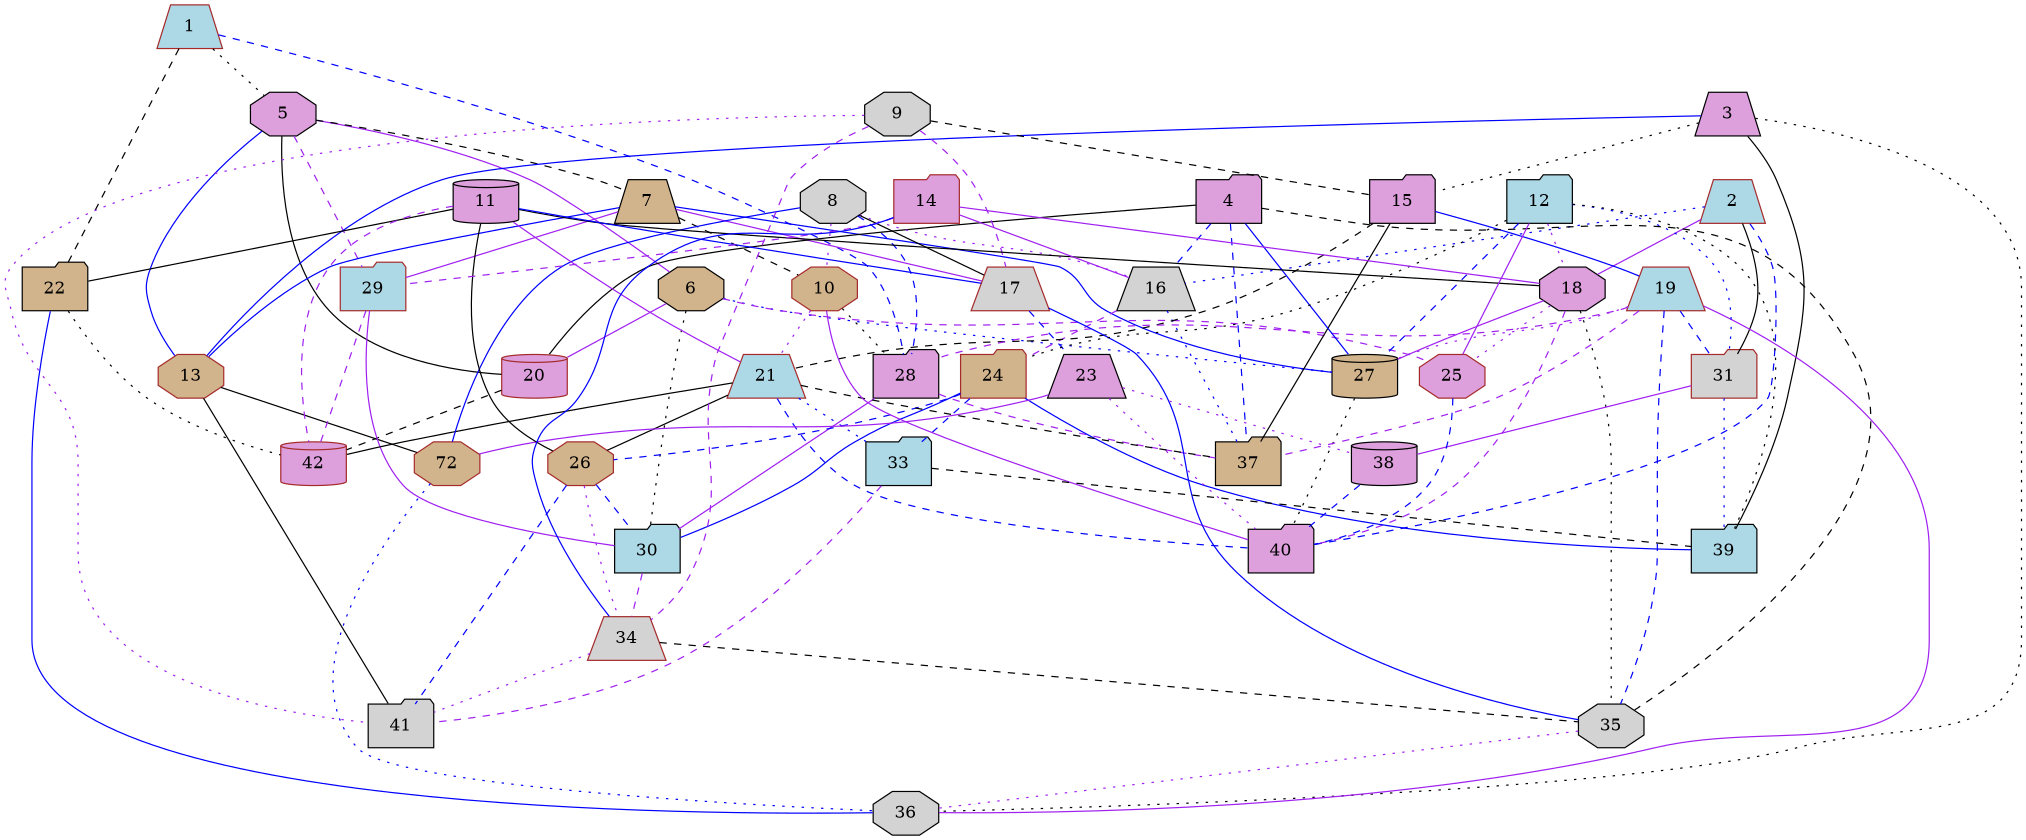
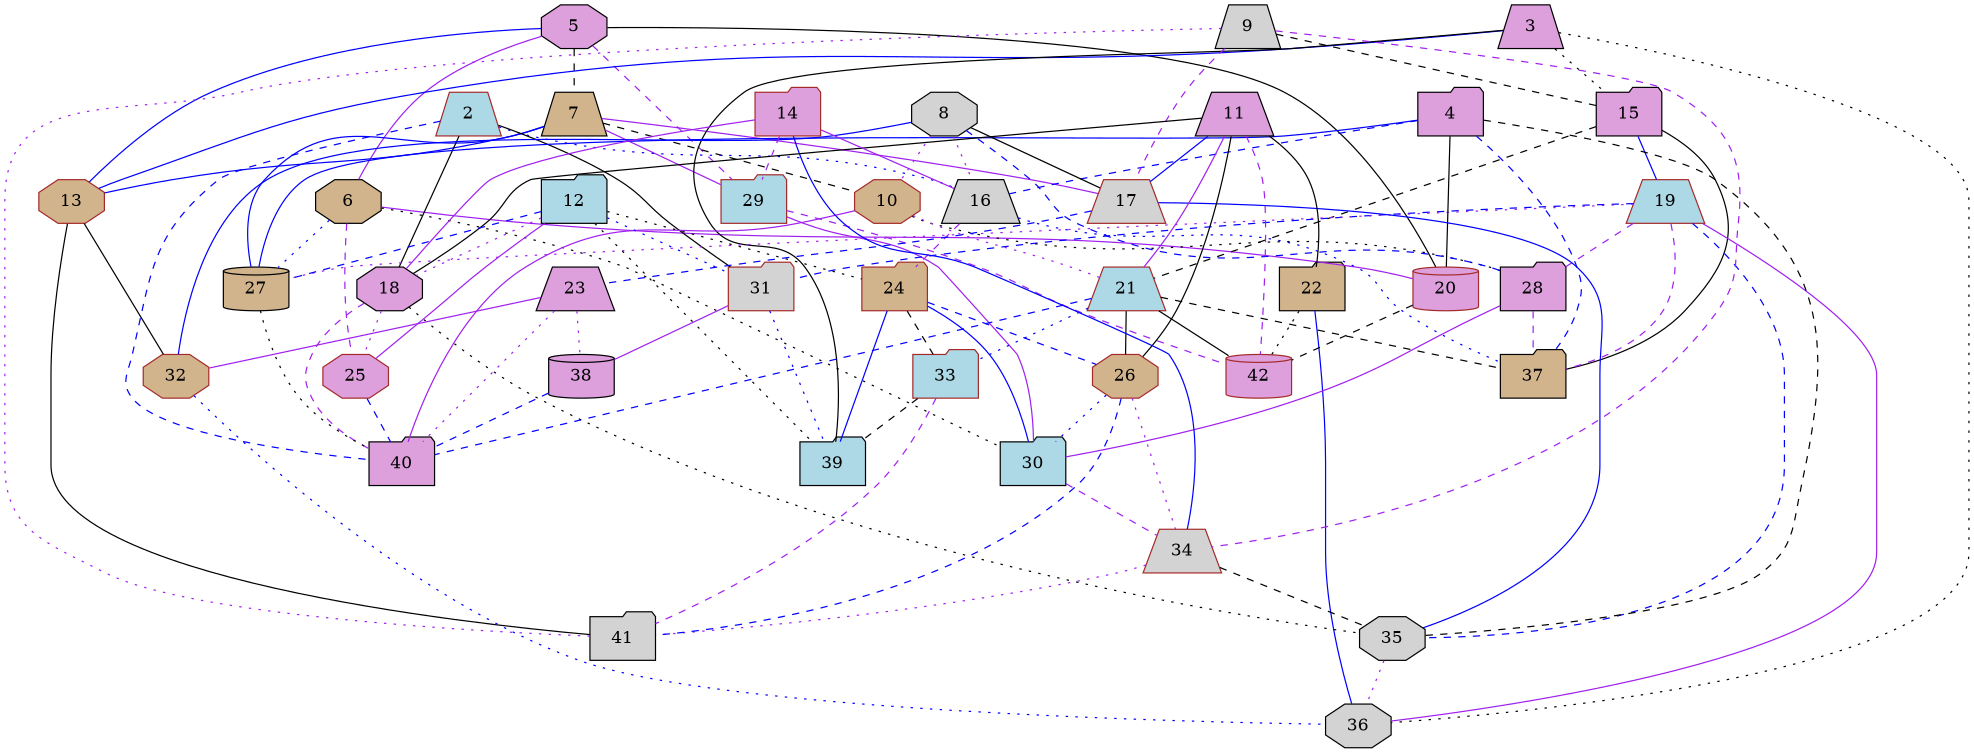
  graph {
    node [color=black fillcolor=plum shape=folder style=filled]
    edge [color=purple style=solid weight=1.0]
-   1 [color=brown fillcolor=lightblue shape=trapezium]
    5 [shape=octagon]
    22 [fillcolor=tan]
    28
    13 [color=brown fillcolor=tan shape=octagon]
    20 [color=brown shape=cylinder]
    6 [fillcolor=tan shape=octagon]
    7 [fillcolor=tan shape=trapezium]
    29 [color=brown fillcolor=lightblue]
    36 [fillcolor=lightgrey shape=octagon]
    42 [color=brown shape=cylinder]
    37 [fillcolor=tan]
    30 [fillcolor=lightblue]
    2 [color=brown fillcolor=lightblue shape=trapezium]
    16 [fillcolor=lightgrey shape=trapezium]
    18 [shape=octagon]
    31 [color=brown fillcolor=lightgrey]
    40
    24 [color=brown fillcolor=tan]
    27 [fillcolor=tan shape=cylinder]
    35 [fillcolor=lightgrey shape=octagon]
    25 [color=brown shape=octagon]
    39 [fillcolor=lightblue]
    38 [shape=cylinder]
    3 [shape=trapezium]
    15
-   32 [color=brown fillcolor=tan shape=octagon label=72]
+   32 [color=brown fillcolor=tan shape=octagon]
    41 [fillcolor=lightgrey]
    21 [color=brown fillcolor=lightblue shape=trapezium]
    19 [color=brown fillcolor=lightblue shape=trapezium]
    4
    10 [color=brown fillcolor=tan shape=octagon]
    17 [color=brown fillcolor=lightgrey shape=trapezium]
    34 [color=brown fillcolor=lightgrey shape=trapezium]
    23 [shape=trapezium]
    8 [fillcolor=lightgrey shape=octagon]
-   9 [fillcolor=lightgrey shape=octagon]
+   9 [fillcolor=lightgrey shape=trapezium]
    26 [color=brown fillcolor=tan shape=octagon]
-   33 [fillcolor=lightblue]
-   11 [shape=cylinder]
+   33 [color=brown fillcolor=lightblue]
+   11 [shape=trapezium]
    12 [fillcolor=lightblue]
    14 [color=brown]
-   1 -- 5 [color=black style=dotted]
-   1 -- 22 [color=black style=dashed weight=2.0]
-   1 -- 28 [color=blue style=dashed]
    5 -- 13 [color=blue]
    5 -- 20 [color=black]
    5 -- 6
    5 -- 7 [color=black style=dashed]
    5 -- 29 [style=dashed]
    22 -- 36 [color=blue weight=2.0]
    22 -- 42 [color=black style=dotted]
    28 -- 37 [style=dashed]
    28 -- 30
    13 -- 32 [color=black]
    13 -- 41 [color=black weight=2.0]
    20 -- 42 [color=black style=dashed]
    6 -- 20
    6 -- 30 [color=black style=dotted]
    6 -- 27 [color=blue style=dotted weight=2.0]
    6 -- 25 [style=dashed]
    7 -- 13 [color=blue]
    7 -- 29
    7 -- 27 [color=blue]
    7 -- 10 [color=black style=dashed]
    7 -- 17
    29 -- 42 [style=dashed weight=2.0]
    29 -- 30
    30 -- 34 [style=dashed]
    2 -- 16 [color=blue style=dotted]
-   2 -- 18
+   2 -- 18 [color=black]
    2 -- 31 [color=black]
    2 -- 40 [color=blue style=dashed]
    16 -- 37 [color=blue style=dotted]
    16 -- 24 [style=dashed]
    18 -- 40 [style=dashed]
-   18 -- 27
    18 -- 35 [color=black style=dotted weight=3.0]
    18 -- 25 [style=dotted]
    31 -- 39 [color=blue style=dotted]
    31 -- 38 [weight=2.0]
    24 -- 30 [color=blue]
    24 -- 39 [color=blue]
    24 -- 26 [color=blue style=dashed]
-   24 -- 33 [color=blue style=dashed]
+   24 -- 33 [color=black style=dashed]
    27 -- 40 [color=black style=dotted]
    35 -- 36 [style=dotted]
    25 -- 40 [color=blue style=dashed]
    38 -- 40 [color=blue style=dashed]
    3 -- 13 [color=blue]
    3 -- 36 [color=black style=dotted]
    3 -- 39 [color=black]
    3 -- 15 [color=black style=dotted]
    15 -- 37 [color=black]
    15 -- 21 [color=black style=dashed]
    15 -- 19 [color=blue weight=2.0]
    32 -- 36 [color=blue style=dotted]
    21 -- 42 [color=black]
    21 -- 37 [color=black style=dashed]
    21 -- 40 [color=blue style=dashed]
    21 -- 26 [color=black]
    21 -- 33 [color=blue style=dotted]
    19 -- 28 [style=dashed]
    19 -- 36
    19 -- 37 [style=dashed]
    19 -- 31 [color=blue style=dashed]
    19 -- 27 [style=dotted]
    19 -- 35 [color=blue style=dashed]
    4 -- 20 [color=black]
    4 -- 37 [color=blue style=dashed]
    4 -- 16 [color=blue style=dashed]
    4 -- 27 [color=blue]
    4 -- 35 [color=black style=dashed]
    10 -- 28 [color=black style=dotted]
    10 -- 40 [weight=2.0]
    10 -- 21 [style=dotted]
    17 -- 35 [color=blue]
    17 -- 23 [color=blue style=dashed]
    34 -- 35 [color=black style=dashed]
    34 -- 41 [style=dotted]
    23 -- 40 [style=dotted weight=2.0]
    23 -- 38 [style=dotted]
    23 -- 32 [weight=2.0]
    8 -- 28 [color=blue style=dashed]
    8 -- 16 [style=dotted]
    8 -- 32 [color=blue weight=2.0]
    8 -- 10 [style=dotted]
    8 -- 17 [color=black]
    9 -- 15 [color=black style=dashed]
    9 -- 41 [style=dotted]
    9 -- 17 [style=dashed]
    9 -- 34 [style=dashed]
-   26 -- 30 [color=blue style=dashed]
+   26 -- 30 [color=blue style=dotted]
    26 -- 41 [color=blue style=dashed]
    26 -- 34 [style=dotted]
    33 -- 39 [color=black style=dashed]
    33 -- 41 [style=dashed]
    11 -- 22 [color=black]
    11 -- 42 [style=dashed]
    11 -- 18 [color=black]
    11 -- 21
    11 -- 17 [color=blue]
    11 -- 26 [color=black]
    12 -- 18 [style=dotted]
    12 -- 31 [color=blue style=dotted]
    12 -- 24 [color=black style=dotted]
    12 -- 27 [color=blue style=dashed]
    12 -- 25
    12 -- 39 [color=black style=dotted]
    14 -- 29 [style=dashed]
    14 -- 16
    14 -- 18
    14 -- 34 [color=blue]
  }
